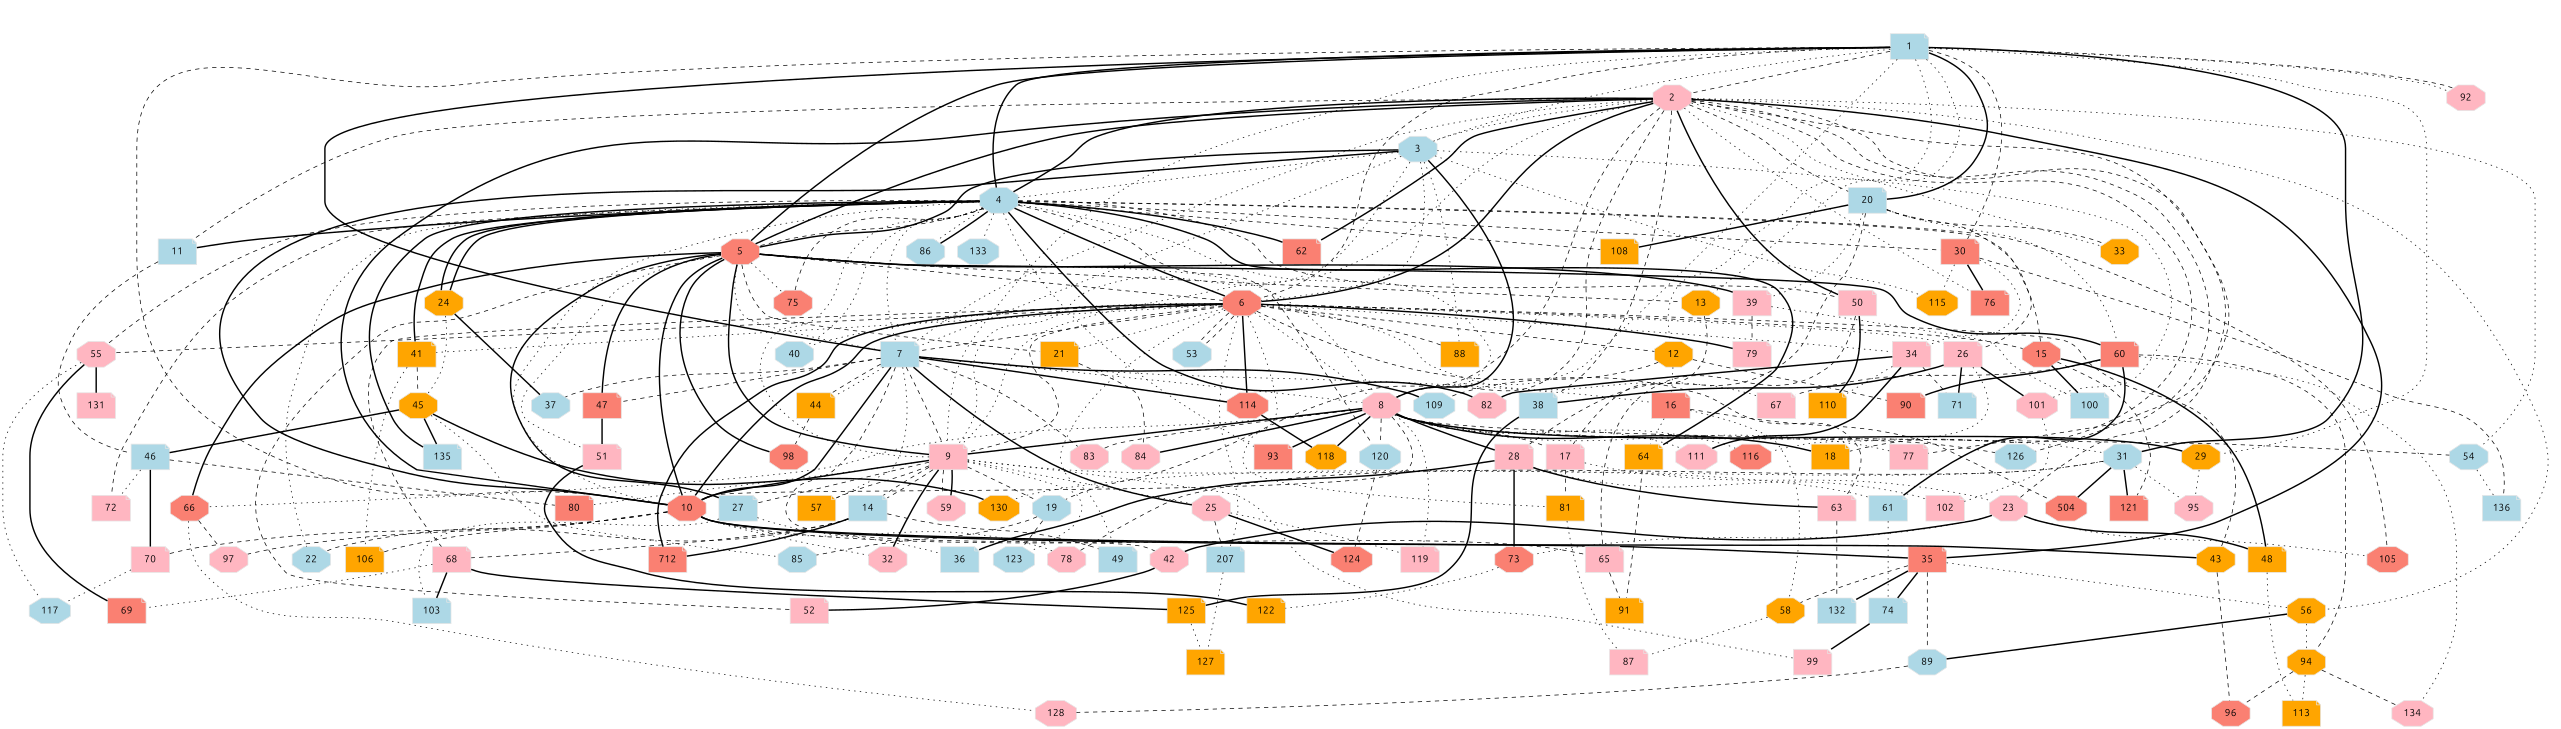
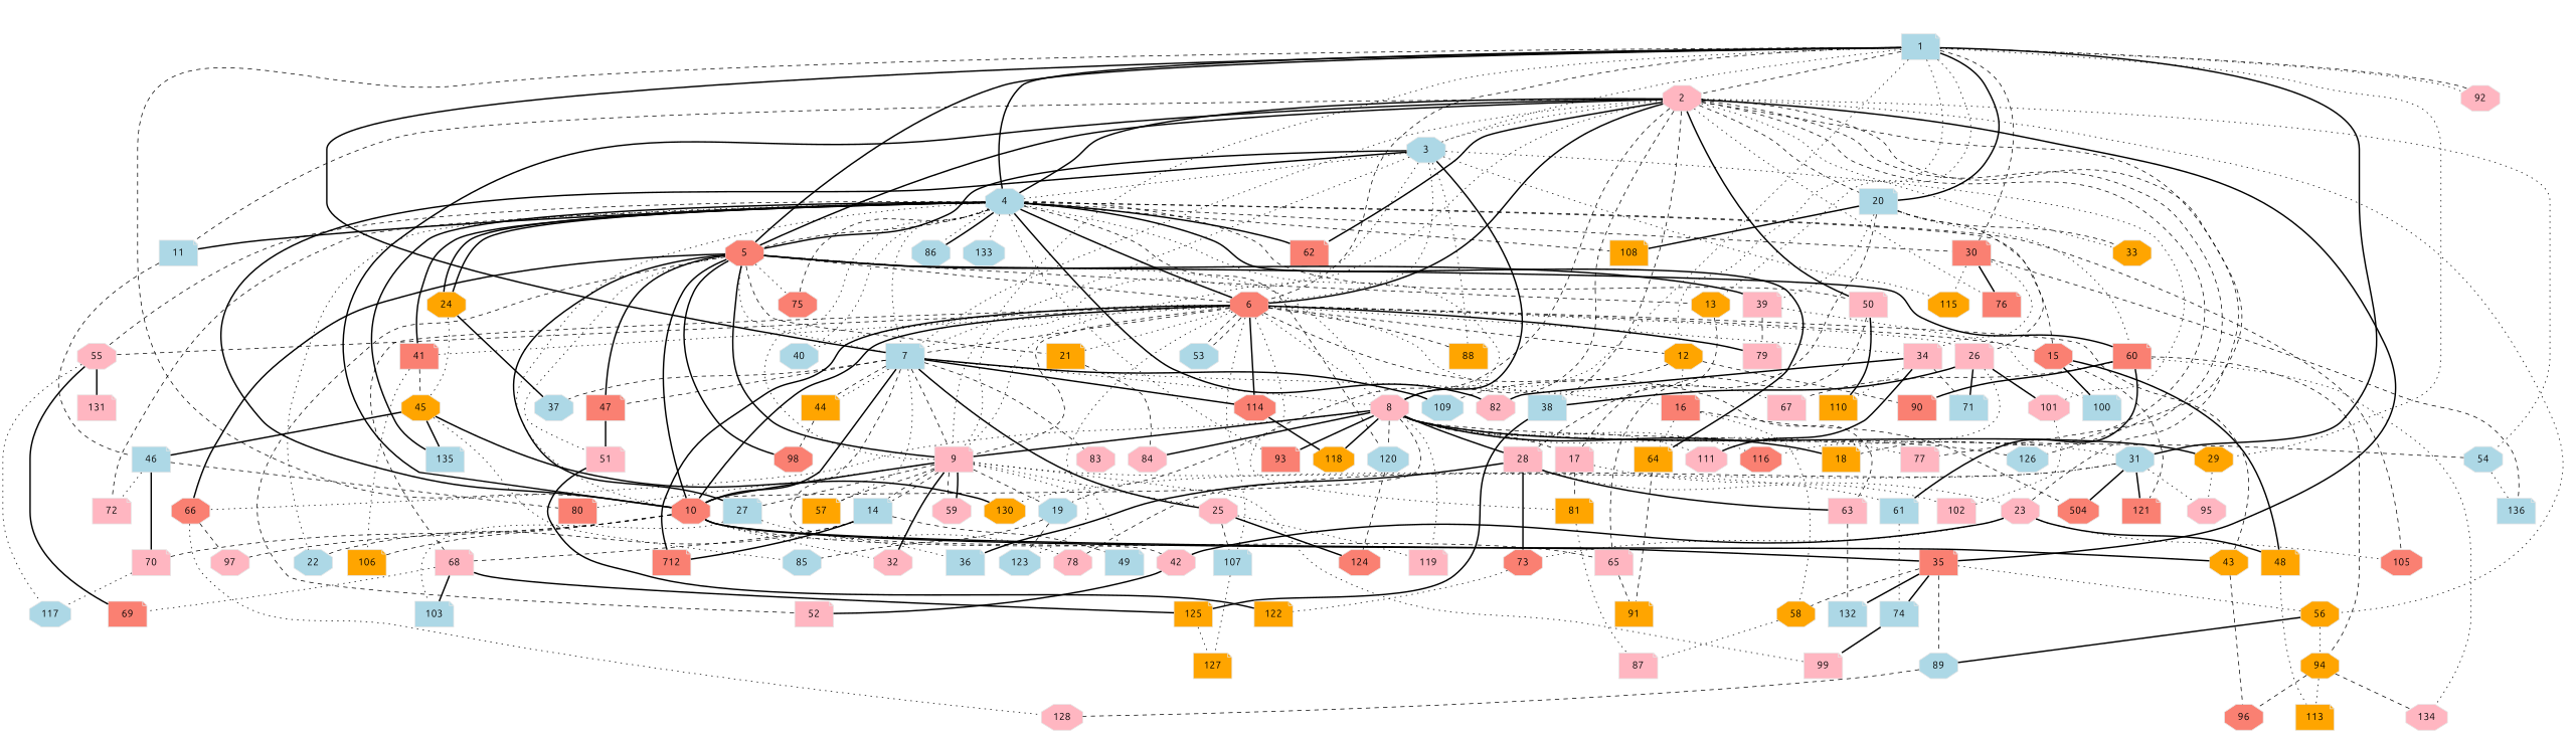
  graph {
    fontname=Ubuntu
    node [color=gray90 fillcolor=lightpink fontname=Ubuntu shape=note style=filled]
    edge [fontname=Ubuntu style=dotted]
    1 [fillcolor=lightblue]
    2 [shape=octagon]
    3 [fillcolor=lightblue shape=octagon]
    4 [fillcolor=lightblue shape=octagon]
    5 [fillcolor=salmon shape=octagon]
    6 [fillcolor=salmon shape=octagon]
    7 [fillcolor=lightblue]
    8 [shape=octagon]
    9
    10 [fillcolor=salmon shape=octagon]
    12 [fillcolor=orange shape=octagon]
    13 [fillcolor=orange shape=octagon]
    20 [fillcolor=lightblue]
    29 [fillcolor=orange shape=octagon]
    30 [fillcolor=salmon]
    31 [fillcolor=lightblue shape=octagon]
    92 [shape=octagon]
    11 [fillcolor=lightblue]
    18 [fillcolor=orange]
    19 [fillcolor=lightblue shape=octagon]
    23 [shape=octagon]
    33 [fillcolor=orange shape=octagon]
    35 [fillcolor=salmon]
    38 [fillcolor=lightblue]
    50
    54 [fillcolor=lightblue shape=octagon]
    56 [fillcolor=orange shape=octagon]
    62 [fillcolor=salmon]
    76 [fillcolor=salmon]
    77
    126 [fillcolor=lightblue shape=octagon]
    88 [fillcolor=orange]
    101 [shape=octagon]
    115 [fillcolor=orange shape=octagon]
    15 [fillcolor=salmon shape=octagon]
    22 [fillcolor=lightblue shape=octagon]
    24 [fillcolor=orange shape=octagon]
    40 [fillcolor=lightblue shape=octagon]
-   41 [fillcolor=orange]
+   41 [fillcolor=salmon]
    55 [shape=octagon]
    64 [fillcolor=orange]
    72
    75 [fillcolor=salmon shape=octagon]
    82 [shape=octagon]
    86 [fillcolor=lightblue shape=octagon]
    93 [fillcolor=salmon]
    105 [fillcolor=salmon shape=octagon]
    108 [fillcolor=orange]
    120 [fillcolor=lightblue shape=octagon]
    133 [fillcolor=lightblue shape=octagon]
    135 [fillcolor=lightblue]
    21 [fillcolor=orange]
    27 [fillcolor=lightblue]
    39
    47 [fillcolor=salmon]
    51
    52
    60 [fillcolor=salmon]
    66 [fillcolor=salmon shape=octagon]
    98 [fillcolor=salmon shape=octagon]
    26
    34
    43 [fillcolor=orange shape=octagon]
    49 [fillcolor=lightblue]
    53 [fillcolor=lightblue shape=octagon]
    63
    67
    68
    79
    81 [fillcolor=orange]
-   107 [fillcolor=lightblue label=207]
+   107 [fillcolor=lightblue]
    n72 [fillcolor=salmon label=712]
    114 [fillcolor=salmon shape=octagon]
    16 [fillcolor=salmon]
    25 [shape=octagon]
    37 [fillcolor=lightblue shape=octagon]
    42 [shape=octagon]
    44 [fillcolor=orange]
    57 [fillcolor=orange]
    83 [shape=octagon]
    109 [fillcolor=lightblue shape=octagon]
    17
    28
    84 [shape=octagon]
    111 [shape=octagon]
    116 [fillcolor=salmon shape=octagon]
    118 [fillcolor=orange shape=octagon]
    119
    14 [fillcolor=lightblue]
    32 [shape=octagon]
    59 [shape=octagon]
    61 [fillcolor=lightblue]
    80 [fillcolor=salmon]
    99
    123 [fillcolor=lightblue shape=octagon]
    65
    70
    78 [shape=octagon]
    97 [shape=octagon]
    106 [fillcolor=orange]
    90 [fillcolor=salmon]
    95 [shape=octagon]
    136 [fillcolor=lightblue]
    121 [fillcolor=salmon]
    n105 [fillcolor=salmon label=504 shape=octagon]
    130 [fillcolor=orange shape=octagon]
    46 [fillcolor=lightblue]
    85 [fillcolor=lightblue shape=octagon]
    48 [fillcolor=orange]
    73 [fillcolor=salmon shape=octagon]
    58 [fillcolor=orange shape=octagon]
    74 [fillcolor=lightblue]
    89 [fillcolor=lightblue shape=octagon]
    132 [fillcolor=lightblue]
    125 [fillcolor=orange]
    110 [fillcolor=orange]
    94 [fillcolor=orange shape=octagon]
    102
    100 [fillcolor=lightblue]
    45 [fillcolor=orange shape=octagon]
    69 [fillcolor=salmon]
    117 [fillcolor=lightblue shape=octagon]
    131
    91 [fillcolor=orange]
    124 [fillcolor=salmon shape=octagon]
    36 [fillcolor=lightblue]
    103 [fillcolor=lightblue]
    122 [fillcolor=orange]
    134 [shape=octagon]
    128 [shape=octagon]
    71 [fillcolor=lightblue]
    96 [fillcolor=salmon shape=octagon]
    87
    127 [fillcolor=orange]
    113 [fillcolor=orange]
    1 -- 2 [style=dashed]
    1 -- 3
    1 -- 4 [style=bold]
    1 -- 5 [style=bold]
    1 -- 6 [style=dashed]
    1 -- 7 [style=bold]
    1 -- 8
    1 -- 9
    1 -- 10 [style=dashed]
    1 -- 12
    1 -- 13
    1 -- 20 [style=bold]
    1 -- 29
    1 -- 30 [style=dashed]
    1 -- 31 [style=bold]
    1 -- 92
    1 -- 92 [style=dashed]
    2 -- 3
    2 -- 4 [style=bold]
    2 -- 5 [style=bold]
    2 -- 6 [style=bold]
    2 -- 7
    2 -- 8 [style=dashed]
    2 -- 9
    2 -- 10 [style=bold]
    2 -- 20 [style=dashed]
    2 -- 11 [style=dashed]
    2 -- 18 [style=dashed]
    2 -- 19 [style=dashed]
    2 -- 23 [style=dashed]
    2 -- 33
    2 -- 35 [style=bold]
    2 -- 38 [style=dashed]
    2 -- 50 [style=bold]
    2 -- 54
    2 -- 56
    2 -- 62 [style=bold]
    2 -- 76
    2 -- 77 [style=dashed]
    2 -- 126 [style=dashed]
    3 -- 4
    3 -- 5 [style=bold]
    3 -- 6
    3 -- 7
    3 -- 8 [style=bold]
    3 -- 9
    3 -- 10 [style=bold]
    3 -- 88
    3 -- 101
    3 -- 115
    4 -- 5 [style=dashed]
    4 -- 6 [style=bold]
    4 -- 7
    4 -- 8
    4 -- 9
    4 -- 10
    4 -- 30 [style=dashed]
    4 -- 11 [style=bold]
    4 -- 50 [style=dashed]
    4 -- 62 [style=bold]
    4 -- 15 [style=dashed]
    4 -- 22
    4 -- 24 [style=bold]
    4 -- 24 [style=bold]
    4 -- 40
    4 -- 41 [style=bold]
    4 -- 55 [style=dashed]
    4 -- 64 [style=bold]
    4 -- 72 [style=dashed]
    4 -- 75 [style=dashed]
    4 -- 82 [style=bold]
    4 -- 86
    4 -- 86 [style=bold]
    4 -- 93
    4 -- 105 [style=dashed]
    4 -- 108 [style=dashed]
    4 -- 120 [style=dashed]
    4 -- 133
    4 -- 135 [style=bold]
    5 -- 6 [style=dashed]
    5 -- 7
    5 -- 8
    5 -- 9 [style=bold]
    5 -- 10 [style=bold]
    5 -- 13 [style=dashed]
    5 -- 75
    5 -- 21 [style=dashed]
    5 -- 27 [style=bold]
    5 -- 39 [style=bold]
    5 -- 47 [style=bold]
    5 -- 51
    5 -- 52 [style=dashed]
    5 -- 60 [style=bold]
    5 -- 66 [style=bold]
    5 -- 98 [style=bold]
    6 -- 7 [style=dashed]
    6 -- 8
    6 -- 9 [style=dashed]
    6 -- 10 [style=bold]
    6 -- 12 [style=dashed]
    6 -- 88 [style=dashed]
    6 -- 15 [style=dashed]
    6 -- 40
    6 -- 41
    6 -- 55 [style=dashed]
    6 -- 21
    6 -- 26
    6 -- 34
    6 -- 43 [style=dashed]
    6 -- 49
    6 -- 53 [style=dashed]
    6 -- 53 [style=dashed]
    6 -- 63 [style=dashed]
    6 -- 67
    6 -- 68 [style=dashed]
    6 -- 79 [style=bold]
    6 -- 81
    6 -- 107
    6 -- n72 [style=bold]
    6 -- 114 [style=bold]
    7 -- 8
    7 -- 9 [style=dashed]
    7 -- 10 [style=bold]
    7 -- 47 [style=dashed]
    7 -- 114 [style=bold]
    7 -- 16
    7 -- 25 [style=bold]
    7 -- 37 [style=dashed]
    7 -- 42 [style=dashed]
    7 -- 44 [style=dashed]
    7 -- 44
    7 -- 57
    7 -- 83 [style=dashed]
    7 -- 109 [style=bold]
    8 -- 9 [style=bold]
    8 -- 10 [style=dashed]
    8 -- 29 [style=bold]
    8 -- 31
    8 -- 18 [style=bold]
    8 -- 54 [style=dashed]
    8 -- 77
    8 -- 126 [style=dashed]
    8 -- 93 [style=bold]
    8 -- 120 [style=dashed]
    8 -- 66
-   8 -- 83 [style=dashed]
    8 -- 17 [style=dashed]
    8 -- 28 [style=bold]
    8 -- 84 [style=bold]
    8 -- 111
    8 -- 116
    8 -- 118 [style=bold]
    8 -- 119
    9 -- 10 [style=bold]
    9 -- 19 [style=dashed]
    9 -- 27 [style=dashed]
    9 -- 25
    9 -- 57 [style=dashed]
    9 -- 14 [style=dashed]
    9 -- 14 [style=dashed]
    9 -- 32 [style=bold]
    9 -- 59 [style=dashed]
    9 -- 59 [style=bold]
    9 -- 61
    9 -- 80
    9 -- 99
    9 -- 123
    10 -- 35 [style=bold]
    10 -- 43 [style=bold]
    10 -- 32
    10 -- 65 [style=dashed]
    10 -- 70 [style=dashed]
    10 -- 78
    10 -- 97 [style=dashed]
    10 -- 106 [style=dashed]
    12 -- 16
    12 -- 109 [style=dashed]
    12 -- 90 [style=dashed]
    13 -- 17 [style=dashed]
    20 -- 33 [style=dashed]
    20 -- 108 [style=bold]
    20 -- 39
    20 -- 60
    20 -- 26 [style=dashed]
    20 -- 28 [style=dashed]
    29 -- 95
    30 -- 76 [style=bold]
    30 -- 115
    30 -- 34
    30 -- 136 [style=dashed]
    31 -- 78 [style=dashed]
    31 -- 95
    31 -- 121 [style=bold]
    31 -- n105 [style=bold]
    31 -- 130
    11 -- 46 [style=dashed]
    19 -- 123 [style=dashed]
    19 -- 85 [style=dashed]
    23 -- 105
    23 -- 42 [style=bold]
    23 -- 48 [style=bold]
    23 -- 73
    35 -- 56
    35 -- 58 [style=dashed]
    35 -- 74 [style=bold]
    35 -- 89 [style=dashed]
    35 -- 132 [style=bold]
    38 -- 125 [style=bold]
    50 -- 65 [style=dashed]
    50 -- 110 [style=bold]
    54 -- 136
    56 -- 89 [style=bold]
    56 -- 94
    101 -- 102
    15 -- 121 [style=dashed]
    15 -- 48 [style=bold]
    15 -- 100 [style=bold]
    24 -- 37 [style=bold]
    24 -- 45
    41 -- 106
    41 -- 45 [style=dashed]
    55 -- 69 [style=bold]
    55 -- 117
    55 -- 131 [style=bold]
    64 -- 91 [style=dashed]
    120 -- 124 [style=dashed]
    21 -- 84 [style=dashed]
    27 -- 36
    27 -- 103
    39 -- 79 [style=dashed]
    39 -- 100
    47 -- 51 [style=bold]
    51 -- 122 [style=bold]
    60 -- 67 [style=dashed]
    60 -- 61 [style=bold]
    60 -- 90 [style=bold]
    60 -- 94 [style=dashed]
    60 -- 134
    66 -- 97 [style=dashed]
    66 -- 128
    26 -- 38 [style=bold]
    26 -- 101 [style=bold]
    26 -- 116
    26 -- 71 [style=bold]
    34 -- 82 [style=bold]
    34 -- 111 [style=bold]
    34 -- 110
    34 -- 71 [style=dashed]
    43 -- 96 [style=dashed]
    63 -- 132 [style=dashed]
    68 -- 125 [style=bold]
    68 -- 69
    68 -- 103 [style=bold]
    81 -- 87
    107 -- 127
    114 -- 118 [style=bold]
    16 -- 64
    16 -- n105 [style=dashed]
    16 -- 58
    25 -- 107 [style=dashed]
    25 -- 119
    25 -- 124 [style=bold]
    42 -- 52 [style=bold]
    44 -- 98 [style=dashed]
    17 -- 23
    17 -- 81 [style=dashed]
    28 -- 63 [style=bold]
    28 -- 73 [style=bold]
    28 -- 102
    28 -- 36 [style=bold]
    14 -- 22 [style=dashed]
    14 -- 49 [style=dashed]
    14 -- 68 [style=dashed]
    14 -- n72 [style=bold]
    61 -- 74
    65 -- 91 [style=dashed]
    70 -- 117
    46 -- 72
    46 -- 80 [style=dashed]
    46 -- 70 [style=bold]
    48 -- 113
    73 -- 122
    58 -- 87
    74 -- 99 [style=bold]
    89 -- 128 [style=dashed]
    125 -- 127
    94 -- 134 [style=dashed]
    94 -- 96 [style=dashed]
    94 -- 113
    45 -- 135 [style=bold]
    45 -- 130 [style=bold]
    45 -- 46 [style=bold]
    45 -- 85
  }
